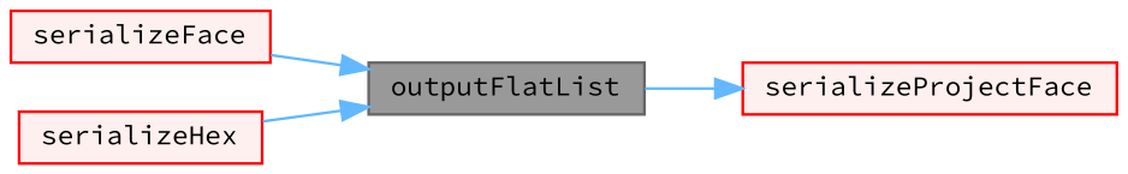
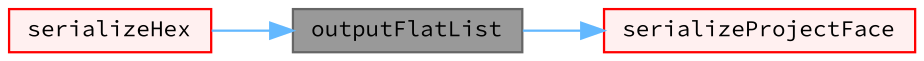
  digraph {
    fontname="Source Code Pro"
    rankdir=RL
    node [color=red fillcolor="#FFF0F0" fontname="Source Code Pro" fontsize=10 shape=box style=filled]
    edge [color=steelblue1 dir=back fontname="Source Code Pro" fontsize=10 labelfontname=Helvetica labelfontsize=10 style=solid]
    n1 [color=gray40 fillcolor=grey60 fontcolor=black height=0.2 label=outputFlatList width=0.4]
-   n2 [height=0.2 label=serializeFace width=0.4]
    n3 [height=0.2 label=serializeHex width=0.4]
    n4 [height=0.2 label=serializeProjectFace width=0.4]
-   n1 -> n2
    n1 -> n3
    n4 -> n1
  }
